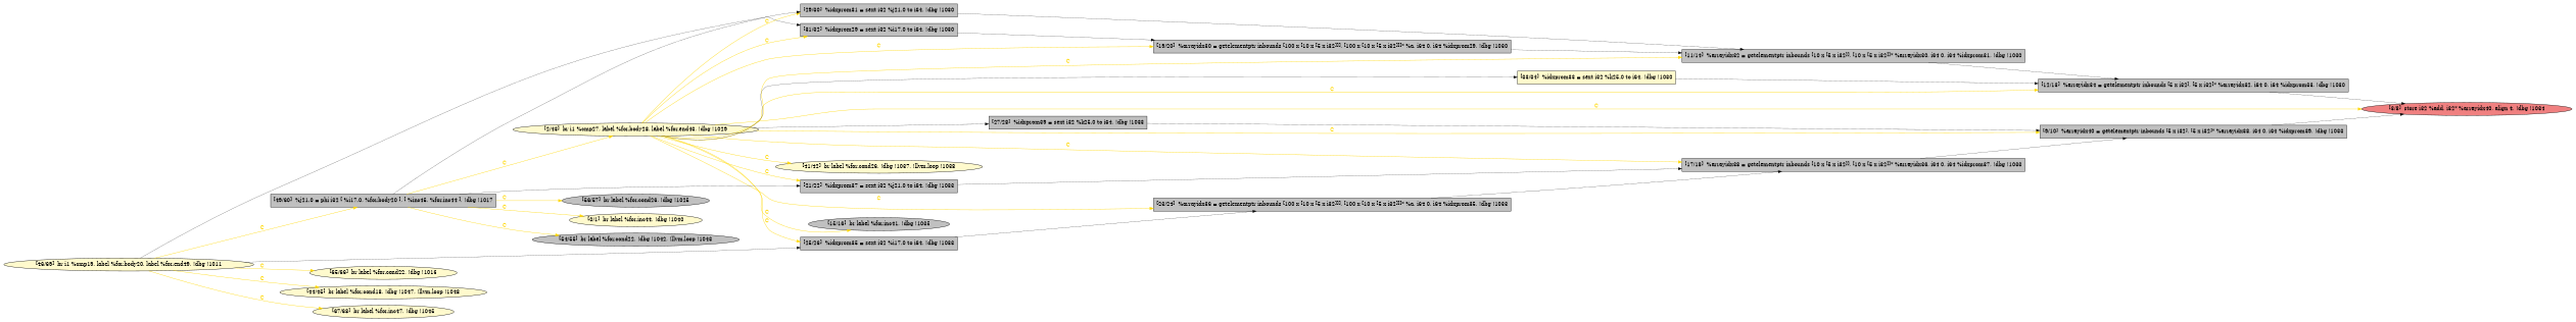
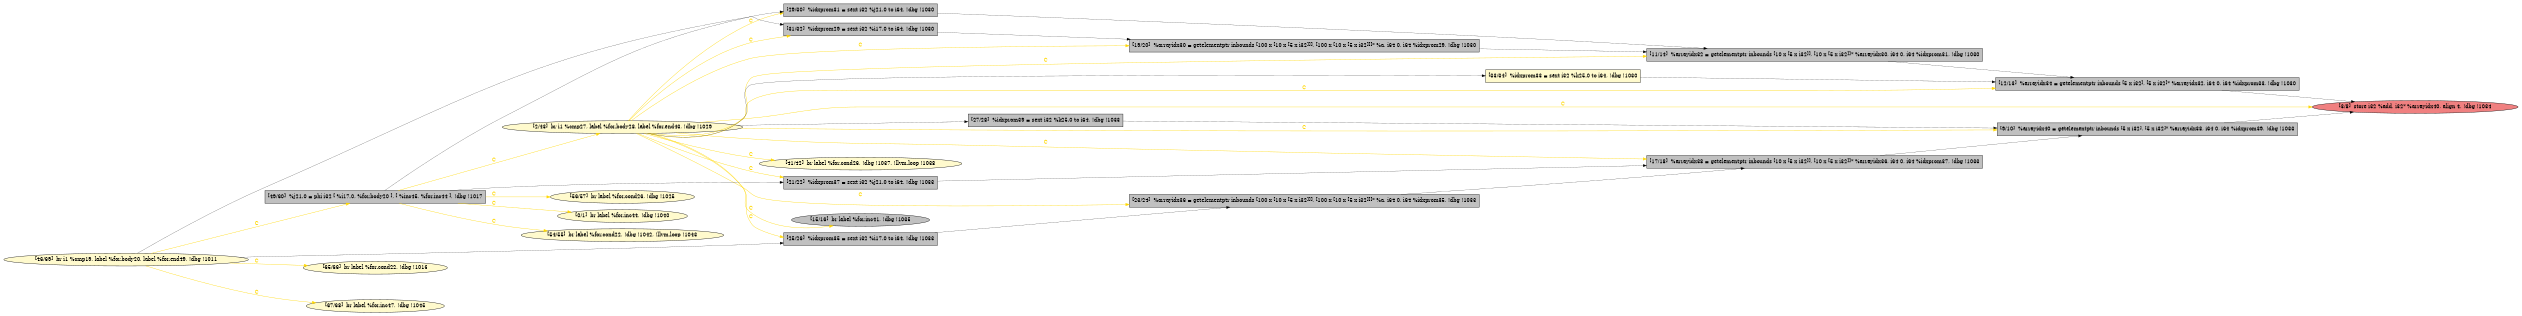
  digraph {
    rankdir=LR
    node [fillcolor=grey shape=rectangle style=filled]
    edge [color=gold fontcolor=gold penwidth=1.0 style=solid]
    n1 [label="[27/28]  %idxprom39 = sext i32 %k25.0 to i64, !dbg !1033"]
    n2 [label="[9/10]  %arrayidx40 = getelementptr inbounds [5 x i32], [5 x i32]* %arrayidx38, i64 0, i64 %idxprom39, !dbg !1033"]
    n3 [fillcolor=lightcoral label="[3/8]  store i32 %add, i32* %arrayidx40, align 4, !dbg !1034" shape=ellipse]
    n4 [label="[29/30]  %idxprom31 = sext i32 %j21.0 to i64, !dbg !1030"]
    n5 [label="[11/14]  %arrayidx32 = getelementptr inbounds [10 x [5 x i32]], [10 x [5 x i32]]* %arrayidx30, i64 0, i64 %idxprom31, !dbg !1030"]
    n6 [label="[12/13]  %arrayidx34 = getelementptr inbounds [5 x i32], [5 x i32]* %arrayidx32, i64 0, i64 %idxprom33, !dbg !1030"]
    n7 [fillcolor=lemonchiffon label="[65/66]  br label %for.cond22, !dbg !1016" shape=ellipse]
-   n8 [label="[56/57]  br label %for.cond26, !dbg !1025" shape=ellipse]
+   n8 [fillcolor=lemonchiffon label="[56/57]  br label %for.cond26, !dbg !1025" shape=ellipse]
    n9 [label="[25/26]  %idxprom35 = sext i32 %i17.0 to i64, !dbg !1033"]
    n10 [label="[23/24]  %arrayidx36 = getelementptr inbounds [100 x [10 x [5 x i32]]], [100 x [10 x [5 x i32]]]* %a, i64 0, i64 %idxprom35, !dbg !1033"]
    n11 [label="[17/18]  %arrayidx38 = getelementptr inbounds [10 x [5 x i32]], [10 x [5 x i32]]* %arrayidx36, i64 0, i64 %idxprom37, !dbg !1033"]
    n12 [fillcolor=lemonchiffon label="[2/43]  br i1 %cmp27, label %for.body28, label %for.end43, !dbg !1029" shape=ellipse]
    n13 [label="[21/22]  %idxprom37 = sext i32 %j21.0 to i64, !dbg !1033"]
    n14 [fillcolor=lemonchiffon label="[41/42]  br label %for.cond26, !dbg !1037, !llvm.loop !1038" shape=ellipse]
    n15 [label="[15/16]  br label %for.inc41, !dbg !1035" shape=ellipse]
    n16 [fillcolor=lemonchiffon label="[33/34]  %idxprom33 = sext i32 %k25.0 to i64, !dbg !1030"]
    n17 [label="[31/32]  %idxprom29 = sext i32 %i17.0 to i64, !dbg !1030"]
    n18 [label="[19/20]  %arrayidx30 = getelementptr inbounds [100 x [10 x [5 x i32]]], [100 x [10 x [5 x i32]]]* %a, i64 0, i64 %idxprom29, !dbg !1030"]
    n19 [fillcolor=lemonchiffon label="[46/69]  br i1 %cmp19, label %for.body20, label %for.end49, !dbg !1011" shape=ellipse]
-   n20 [fillcolor=lemonchiffon label="[44/45]  br label %for.cond18, !dbg !1047, !llvm.loop !1048" shape=ellipse]
    n21 [label="[49/60]  %j21.0 = phi i32 [ %i17.0, %for.body20 ], [ %inc45, %for.inc44 ], !dbg !1017"]
    n22 [fillcolor=lemonchiffon label="[67/68]  br label %for.inc47, !dbg !1045" shape=ellipse]
    n23 [fillcolor=lemonchiffon label="[0/1]  br label %for.inc44, !dbg !1040" shape=ellipse]
-   n24 [label="[54/55]  br label %for.cond22, !dbg !1042, !llvm.loop !1043" shape=ellipse]
+   n24 [fillcolor=lemonchiffon label="[54/55]  br label %for.cond22, !dbg !1042, !llvm.loop !1043" shape=ellipse]
    n1 -> n2 [color=black fontcolor=black penwidth=0.5]
    n2 -> n3 [color=black fontcolor=black penwidth=0.5]
    n4 -> n5 [color=black fontcolor=black penwidth=0.5]
    n5 -> n6 [color=black fontcolor=black penwidth=0.5]
    n6 -> n3 [color=black fontcolor=black penwidth=0.5]
    n9 -> n10 [color=black fontcolor=black penwidth=0.5]
    n10 -> n11 [color=black fontcolor=black penwidth=0.5]
    n11 -> n2 [color=black fontcolor=black penwidth=0.5]
    n12 -> n1 [color=black fontcolor=black penwidth=0.5]
    n12 -> n2 [label=C]
    n12 -> n3 [label=C]
    n12 -> n4 [label=C]
    n12 -> n5 [label=C]
    n12 -> n6 [label=C]
    n12 -> n9 [label=C]
    n12 -> n10 [label=C]
    n12 -> n11 [label=C]
    n12 -> n13 [label=C]
    n12 -> n14 [label=C]
    n12 -> n15 [label=C]
    n12 -> n16 [color=black fontcolor=black penwidth=0.5]
    n12 -> n17 [label=C]
    n12 -> n18 [label=C]
    n13 -> n11 [color=black fontcolor=black penwidth=0.5]
    n16 -> n6 [color=black fontcolor=black penwidth=0.5]
    n17 -> n18 [color=black fontcolor=black penwidth=0.5]
    n18 -> n5 [color=black fontcolor=black penwidth=0.5]
    n19 -> n7 [label=C]
    n19 -> n9 [color=black fontcolor=black penwidth=0.5]
    n19 -> n17 [color=black fontcolor=black penwidth=0.5]
-   n19 -> n20 [label=C]
    n19 -> n21 [label=C]
    n19 -> n22 [label=C]
    n21 -> n4 [color=black fontcolor=black penwidth=0.5]
    n21 -> n8 [label=C]
    n21 -> n12 [label=C]
    n21 -> n13 [color=black fontcolor=black penwidth=0.5]
    n21 -> n23 [label=C]
    n21 -> n24 [label=C]
  }
